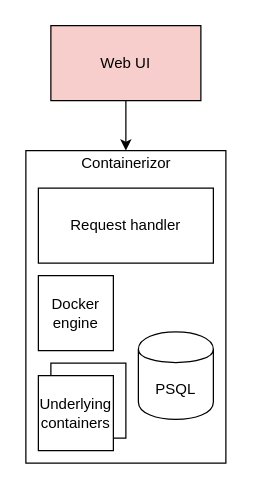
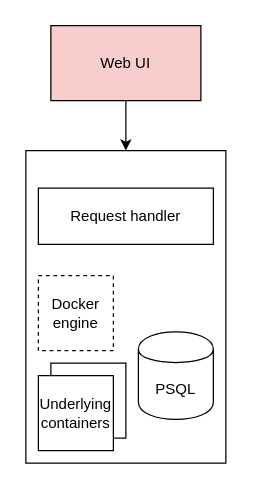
  <mxCell id="0" />
  <mxCell id="1" parent="0" />
  <mxCell id="2" value="" style="rounded=0;whiteSpace=wrap;html=1;fillColor=none;" vertex="1" parent="1"><mxGeometry x="40" y="290" width="60" height="60" as="geometry" /></mxCell>
  <mxCell id="3" value="" style="edgeStyle=orthogonalEdgeStyle;rounded=0;orthogonalLoop=1;jettySize=auto;html=1;" edge="1" parent="1" source="4" target="7"><mxGeometry relative="1" as="geometry" /></mxCell>
  <mxCell id="4" value="Web UI" style="rounded=0;whiteSpace=wrap;html=1;fillColor=#f8cecc;" vertex="1" parent="1"><mxGeometry x="40" y="20" width="120" height="60" as="geometry" /></mxCell>
- <mxCell id="5" value="Request handler" style="rounded=0;whiteSpace=wrap;html=1;" vertex="1" parent="1"><mxGeometry x="30" y="150" width="140" height="60" as="geometry" /></mxCell>
- <mxCell id="6" value="Docker engine" style="rounded=0;whiteSpace=wrap;html=1;" vertex="1" parent="1"><mxGeometry x="30" y="220" width="60" height="60" as="geometry" /></mxCell>
+ <mxCell id="5" value="Request handler" style="rounded=0;whiteSpace=wrap;html=1;" vertex="1" parent="1"><mxGeometry x="30" y="150" width="140" height="45" as="geometry" /></mxCell>
+ <mxCell id="6" value="Docker engine" style="rounded=0;whiteSpace=wrap;html=1;dashed=1;" vertex="1" parent="1"><mxGeometry x="30" y="220" width="60" height="60" as="geometry" /></mxCell>
  <mxCell id="7" value="" style="rounded=0;whiteSpace=wrap;html=1;fillColor=none;" vertex="1" parent="1"><mxGeometry x="20" y="120" width="160" height="250" as="geometry" /></mxCell>
  <mxCell id="8" value="Underlying containers" style="rounded=0;whiteSpace=wrap;html=1;fillColor=#FFFFFF;" vertex="1" parent="1"><mxGeometry x="30" y="300" width="60" height="60" as="geometry" /></mxCell>
- <mxCell id="9" value="Containerizor" style="text;html=1;align=center;verticalAlign=middle;resizable=0;points=[];;autosize=1;" vertex="1" parent="1"><mxGeometry x="55" y="120" width="90" height="20" as="geometry" /></mxCell>
  <mxCell id="10" value="PSQL" style="shape=cylinder;whiteSpace=wrap;html=1;boundedLbl=1;backgroundOutline=1;fillColor=#FFFFFF;" vertex="1" parent="1"><mxGeometry x="110" y="265" width="60" height="70" as="geometry" /></mxCell>
